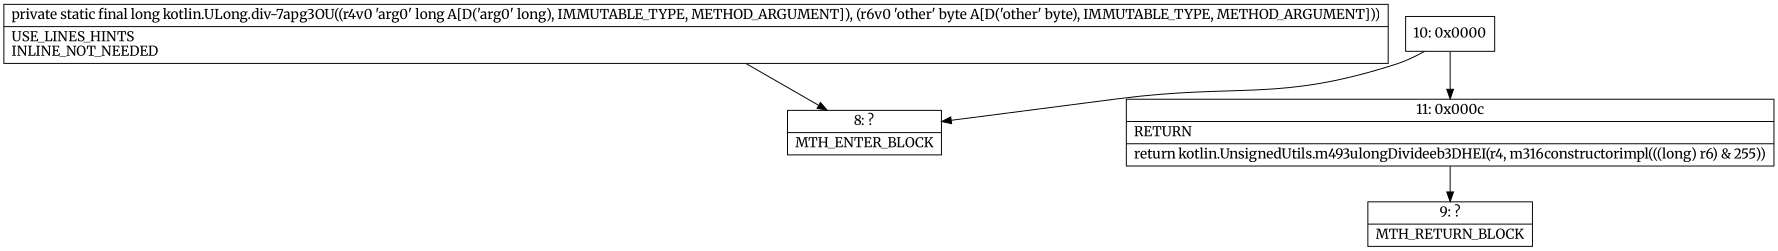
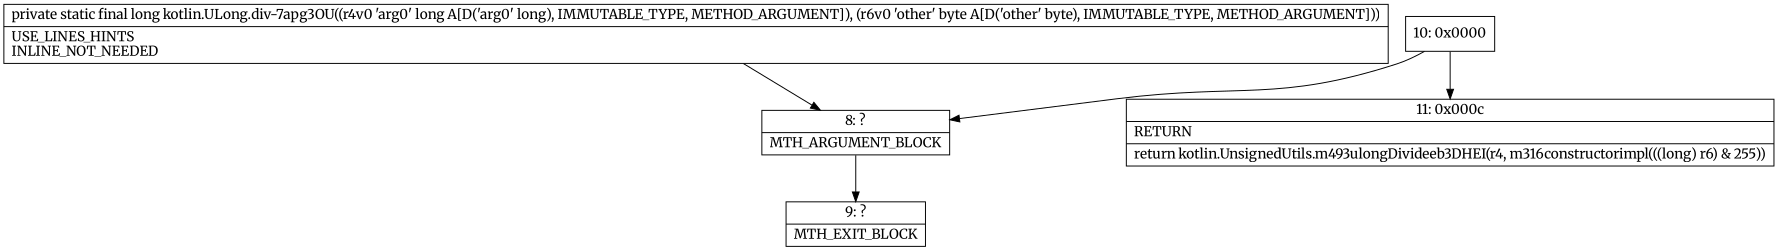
  digraph {
    fontname=Merriweather
    node [fontname=Merriweather shape=record]
    edge [fontname=Merriweather]
-   n1 [label="{8\:\ ?|MTH_ENTER_BLOCK\l}"]
+   n1 [label="{8\:\ ?|MTH_ARGUMENT_BLOCK\l}"]
    n2 [label="{10\:\ 0x0000}"]
    n3 [label="{11\:\ 0x000c|RETURN\l|return kotlin.UnsignedUtils.m493ulongDivideeb3DHEI(r4, m316constructorimpl(((long) r6) & 255))\l}"]
-   n4 [label="{9\:\ ?|MTH_RETURN_BLOCK\l}"]
+   n4 [label="{9\:\ ?|MTH_EXIT_BLOCK\l}"]
    n5 [label="{private static final long kotlin.ULong.div\-7apg3OU((r4v0 'arg0' long A[D('arg0' long), IMMUTABLE_TYPE, METHOD_ARGUMENT]), (r6v0 'other' byte A[D('other' byte), IMMUTABLE_TYPE, METHOD_ARGUMENT]))  | USE_LINES_HINTS\lINLINE_NOT_NEEDED\l}"]
    n2 -> n1
    n2 -> n3
-   n3 -> n4
+   n1 -> n4
    n5 -> n1
  }
